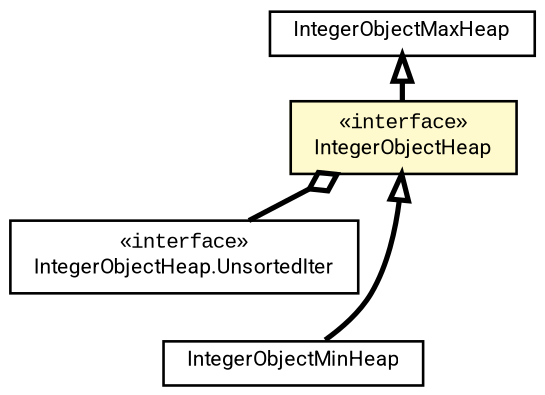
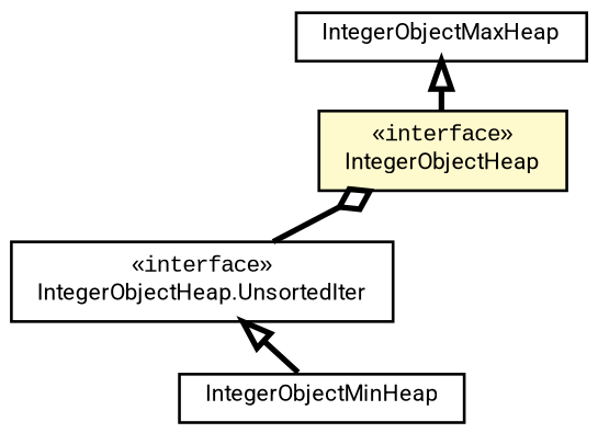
  digraph {
    fontname="Liberation Mono"
    nodesep=0.15
    rankdir=TB
    ranksep=0.25
    node [fontcolor=black fontname="Liberation Mono" fontsize=8 margin=0 shape=plaintext]
    edge [arrowtail=empty color=black dir=back fontname="Liberation Mono" fontsize=7 labelfontname=Roboto labelfontsize=7 style=bold weight=9]
    n1 [height=0 label=<<table title="de.lmu.ifi.dbs.elki.utilities.datastructures.heap.IntegerObjectHeap" border="0" cellborder="1" cellspacing="0" cellpadding="2" bgcolor="lemonChiffon" href="IntegerObjectHeap.html" target="_parent"> 		<tr><td><table border="0" cellspacing="0" cellpadding="1"> 		<tr><td align="center" balign="center"> &#171;interface&#187; </td></tr> 		<tr><td align="center" balign="center"> <font face="Roboto">IntegerObjectHeap</font> </td></tr> 		</table></td></tr> 		</table>> width=0]
    n2 [height=0 label=<<table title="de.lmu.ifi.dbs.elki.utilities.datastructures.heap.IntegerObjectHeap.UnsortedIter" border="0" cellborder="1" cellspacing="0" cellpadding="2" href="IntegerObjectHeap.UnsortedIter.html" target="_parent"> 		<tr><td><table border="0" cellspacing="0" cellpadding="1"> 		<tr><td align="center" balign="center"> &#171;interface&#187; </td></tr> 		<tr><td align="center" balign="center"> <font face="Roboto">IntegerObjectHeap.UnsortedIter</font> </td></tr> 		</table></td></tr> 		</table>> width=0]
    n3 [height=0 label=<<table title="de.lmu.ifi.dbs.elki.utilities.datastructures.heap.IntegerObjectMinHeap" border="0" cellborder="1" cellspacing="0" cellpadding="2" href="IntegerObjectMinHeap.html" target="_parent"> 		<tr><td><table border="0" cellspacing="0" cellpadding="1"> 		<tr><td align="center" balign="center"> <font face="Roboto">IntegerObjectMinHeap</font> </td></tr> 		</table></td></tr> 		</table>> width=0]
    n4 [height=0 label=<<table title="de.lmu.ifi.dbs.elki.utilities.datastructures.heap.IntegerObjectMaxHeap" border="0" cellborder="1" cellspacing="0" cellpadding="2" href="IntegerObjectMaxHeap.html" target="_parent"> 		<tr><td><table border="0" cellspacing="0" cellpadding="1"> 		<tr><td align="center" balign="center"> <font face="Roboto">IntegerObjectMaxHeap</font> </td></tr> 		</table></td></tr> 		</table>> width=0]
    n1 -> n2 [arrowhead=none arrowtail=ediamond weight=4]
-   n1 -> n3
+   n2 -> n3
    n4 -> n1
  }
